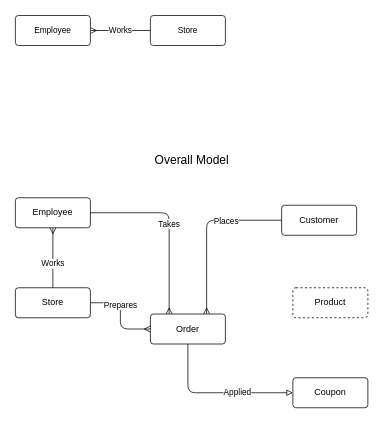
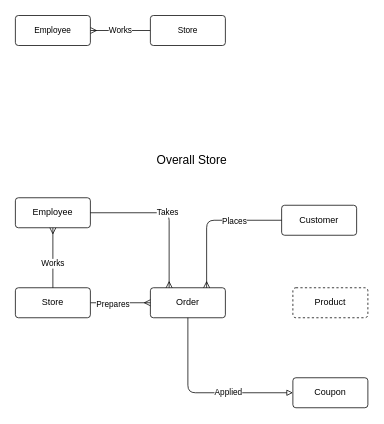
  <mxCell id="0" />
  <mxCell id="1" parent="0" />
  <mxCell id="2" value="" style="group" parent="1" vertex="1" connectable="0"><mxGeometry x="20" y="263" width="470" height="280" as="geometry" /></mxCell>
  <mxCell id="3" value="Employee" style="rounded=1;arcSize=10;whiteSpace=wrap;html=1;align=center;" parent="2" vertex="1"><mxGeometry width="100" height="40" as="geometry" /></mxCell>
- <mxCell id="4" value="Order" style="rounded=1;arcSize=10;whiteSpace=wrap;html=1;align=center;" parent="2" vertex="1"><mxGeometry x="180" y="155" width="100" height="40" as="geometry" /></mxCell>
+ <mxCell id="4" value="Order" style="rounded=1;arcSize=10;whiteSpace=wrap;html=1;align=center;" parent="2" vertex="1"><mxGeometry x="180" y="120" width="100" height="40" as="geometry" /></mxCell>
  <mxCell id="5" value="Takes" style="edgeStyle=orthogonalEdgeStyle;html=1;entryX=0.25;entryY=0;entryDx=0;entryDy=0;endArrow=ERmany;startArrow=none;startFill=0;endFill=0;" parent="2" source="3" target="4" edge="1"><mxGeometry relative="1" as="geometry" /></mxCell>
  <mxCell id="6" value="Customer" style="rounded=1;arcSize=10;whiteSpace=wrap;html=1;align=center;" parent="2" vertex="1"><mxGeometry x="355" y="10" width="100" height="40" as="geometry" /></mxCell>
  <mxCell id="7" value="" style="edgeStyle=orthogonalEdgeStyle;html=1;exitX=0;exitY=0.5;exitDx=0;exitDy=0;endArrow=ERmany;startArrow=none;startFill=0;endFill=0;entryX=0.75;entryY=0;entryDx=0;entryDy=0;" parent="2" source="6" target="4" edge="1"><mxGeometry relative="1" as="geometry"><mxPoint x="250" y="-10" as="targetPoint" /></mxGeometry></mxCell>
  <mxCell id="8" value="Places" style="edgeLabel;html=1;align=center;verticalAlign=middle;resizable=0;points=[];" parent="7" vertex="1" connectable="0"><mxGeometry x="-0.329" relative="1" as="geometry"><mxPoint as="offset" /></mxGeometry></mxCell>
  <mxCell id="9" value="Product" style="rounded=1;arcSize=10;whiteSpace=wrap;html=1;align=center;dashed=1;" parent="2" vertex="1"><mxGeometry x="370" y="120" width="100" height="40" as="geometry" /></mxCell>
  <mxCell id="10" value="Coupon" style="rounded=1;arcSize=10;whiteSpace=wrap;html=1;align=center;" parent="2" vertex="1"><mxGeometry x="370" y="240" width="100" height="40" as="geometry" /></mxCell>
  <mxCell id="11" value="" style="edgeStyle=orthogonalEdgeStyle;html=1;exitX=0.5;exitY=1;exitDx=0;exitDy=0;entryX=0;entryY=0.5;entryDx=0;entryDy=0;endArrow=block;startArrow=none;startFill=0;endFill=0;" parent="2" source="4" target="10" edge="1"><mxGeometry relative="1" as="geometry" /></mxCell>
  <mxCell id="12" value="Applied" style="edgeLabel;html=1;align=center;verticalAlign=middle;resizable=0;points=[];" parent="11" vertex="1" connectable="0"><mxGeometry x="0.272" y="1" relative="1" as="geometry"><mxPoint as="offset" /></mxGeometry></mxCell>
  <mxCell id="13" style="edgeStyle=orthogonalEdgeStyle;html=1;entryX=0;entryY=0.5;entryDx=0;entryDy=0;endArrow=ERmany;startArrow=none;startFill=0;endFill=0;" parent="2" source="15" target="4" edge="1"><mxGeometry relative="1" as="geometry" /></mxCell>
  <mxCell id="14" value="Prepares" style="edgeLabel;html=1;align=center;verticalAlign=middle;resizable=0;points=[];" parent="13" vertex="1" connectable="0"><mxGeometry x="-0.267" y="-1" relative="1" as="geometry"><mxPoint as="offset" /></mxGeometry></mxCell>
  <mxCell id="15" value="Store" style="rounded=1;arcSize=10;whiteSpace=wrap;html=1;align=center;" parent="2" vertex="1"><mxGeometry y="120" width="100" height="40" as="geometry" /></mxCell>
  <mxCell id="16" value="" style="edgeStyle=orthogonalEdgeStyle;html=1;endArrow=ERmany;startArrow=none;startFill=0;endFill=0;entryX=0.5;entryY=1;entryDx=0;entryDy=0;exitX=0.5;exitY=0;exitDx=0;exitDy=0;" parent="2" source="15" target="3" edge="1"><mxGeometry relative="1" as="geometry"><mxPoint y="60" as="sourcePoint" /></mxGeometry></mxCell>
  <mxCell id="17" value="Works" style="edgeLabel;html=1;align=center;verticalAlign=middle;resizable=0;points=[];" parent="16" vertex="1" connectable="0"><mxGeometry x="-0.179" y="1" relative="1" as="geometry"><mxPoint as="offset" /></mxGeometry></mxCell>
- <mxCell id="18" value="Overall Model" style="text;html=1;align=center;verticalAlign=middle;resizable=0;points=[];autosize=1;strokeColor=none;fillColor=none;fontSize=16;" parent="1" vertex="1"><mxGeometry x="201" y="201" width="108" height="22" as="geometry" /></mxCell>
+ <mxCell id="18" value="Overall Store" style="text;html=1;align=center;verticalAlign=middle;resizable=0;points=[];autosize=1;strokeColor=none;fillColor=none;fontSize=16;" parent="1" vertex="1"><mxGeometry x="201" y="201" width="108" height="22" as="geometry" /></mxCell>
  <mxCell id="19" value="Works" style="edgeStyle=orthogonalEdgeStyle;html=1;fontSize=11;startArrow=ERmany;startFill=0;endArrow=none;endFill=0;" parent="1" source="20" target="21" edge="1"><mxGeometry relative="1" as="geometry" /></mxCell>
  <mxCell id="20" value="Employee" style="rounded=1;arcSize=10;whiteSpace=wrap;html=1;align=center;fontSize=11;" parent="1" vertex="1"><mxGeometry x="20" y="20" width="100" height="40" as="geometry" /></mxCell>
  <mxCell id="21" value="Store" style="rounded=1;arcSize=10;whiteSpace=wrap;html=1;align=center;fontSize=11;" parent="1" vertex="1"><mxGeometry x="200" y="20" width="100" height="40" as="geometry" /></mxCell>
